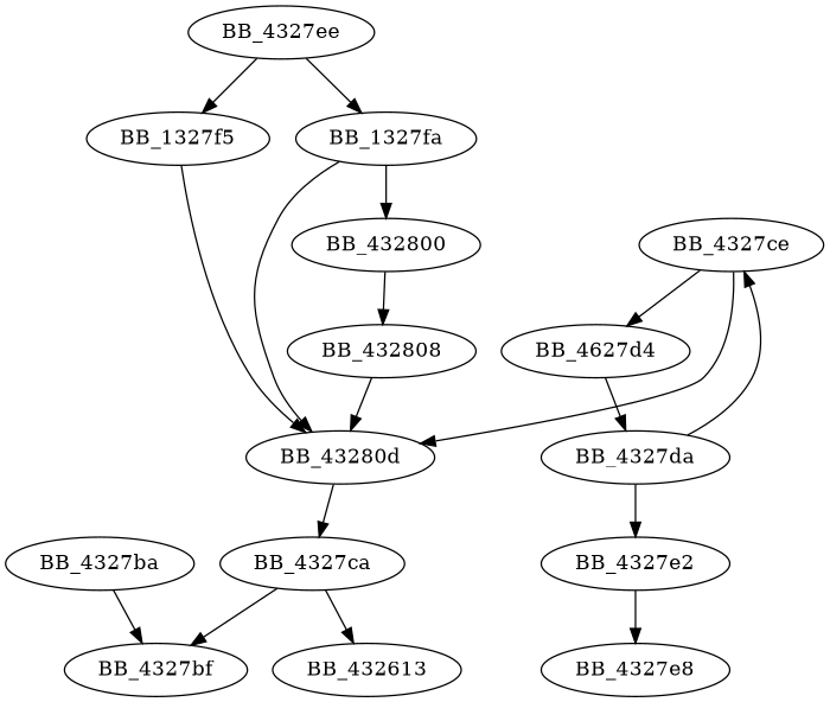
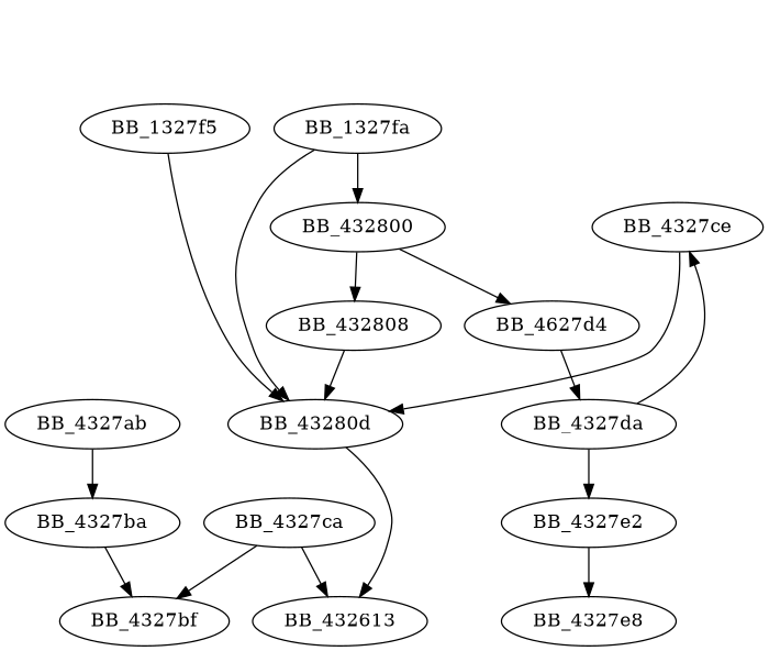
  digraph {
+   BB_4327ab
    BB_4327ba
    BB_4327bf
    n4 [label=BB_4627d4]
    BB_4327ce
    BB_43280d
    BB_4327da
    n8 [label=BB_432613]
    BB_4327ca
    BB_4327e2
    BB_4327e8
    n12 [label=BB_1327f5]
-   BB_4327ee
    n14 [label=BB_1327fa]
    BB_432800
    BB_432808
+   BB_4327ab -> BB_4327ba
    BB_4327ba -> BB_4327bf
    n4 -> BB_4327da
-   BB_4327ce -> n4
+   BB_432800 -> n4
    BB_4327ce -> BB_43280d
-   BB_43280d -> BB_4327ca
+   BB_43280d -> n8
    BB_4327da -> BB_4327ce
    BB_4327da -> BB_4327e2
    BB_4327ca -> BB_4327bf
    BB_4327ca -> n8
    BB_4327e2 -> BB_4327e8
    n12 -> BB_43280d
-   BB_4327ee -> n12
-   BB_4327ee -> n14
    n14 -> BB_43280d
    n14 -> BB_432800
    BB_432800 -> BB_432808
    BB_432808 -> BB_43280d
  }
